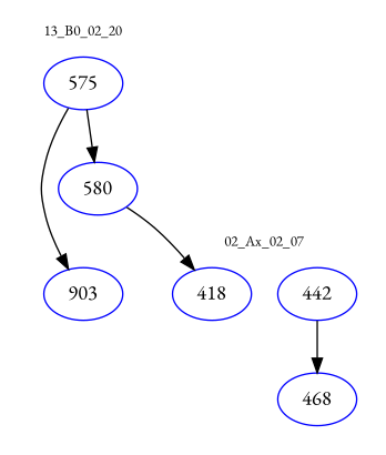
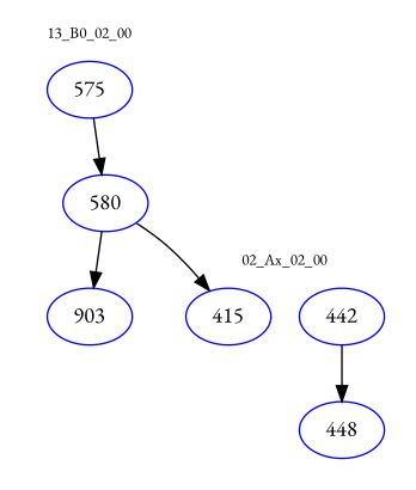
  digraph {
    fontname="EB Garamond"
    node [color=blue fontname="EB Garamond"]
    edge [color=black fontname="EB Garamond"]
    n1 [label=442]
-   n2 [label=418]
-   n3 [label=468]
+   n2 [label=415]
+   n3 [label=448]
    n4 [label=575]
    n5 [label=580]
    n6 [label=903]
    subgraph cluster_1 {
      color=white
      fontsize=10
-     label="02_Ax_02_07"
+     label="02_Ax_02_00"
      n1
      n2
      n3
    }
    subgraph cluster_2 {
      color=white
      fontsize=10
-     label="13_B0_02_20"
+     label="13_B0_02_00"
      n4
      n5
      n6
    }
    n1 -> n3
    n4 -> n5
-   n4 -> n6
+   n5 -> n6
    n5 -> n2
  }
